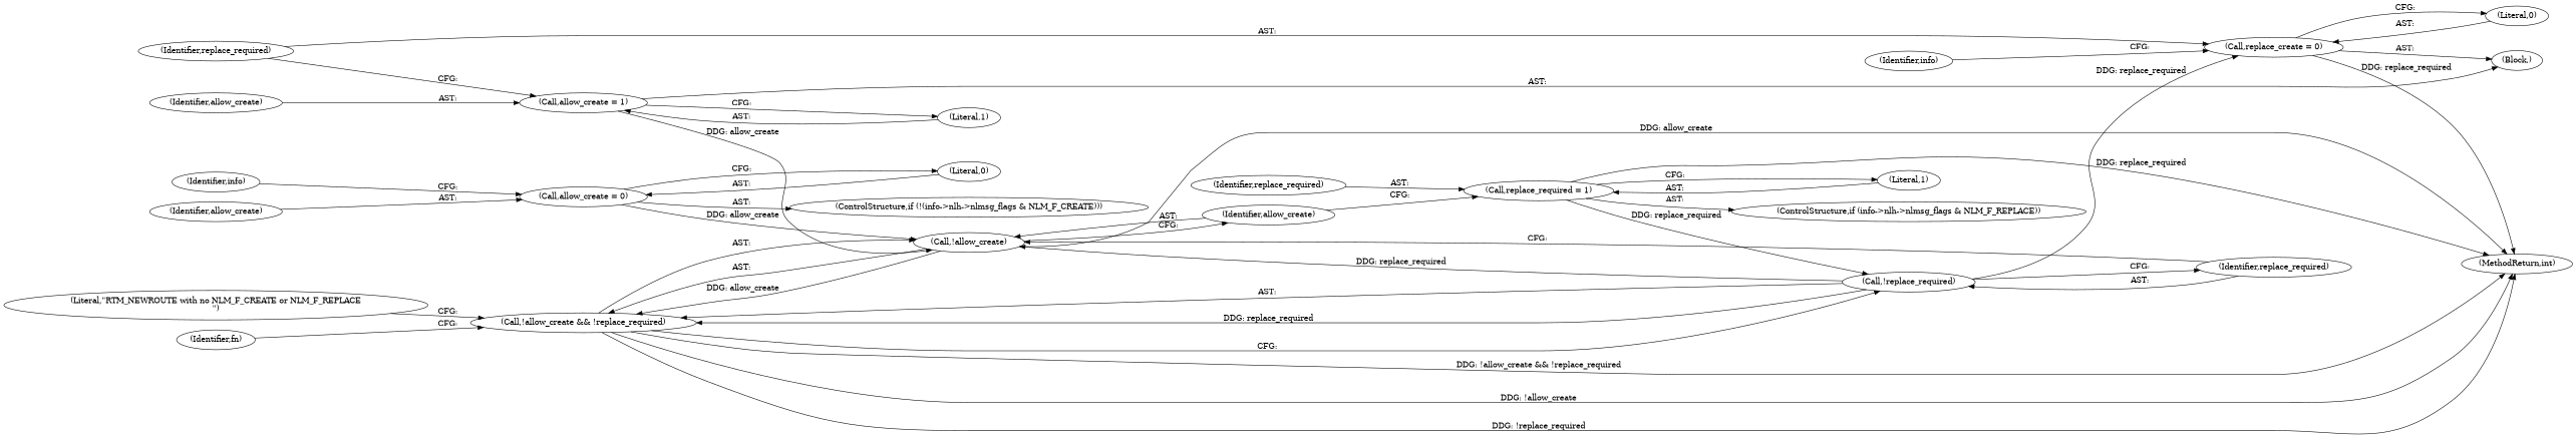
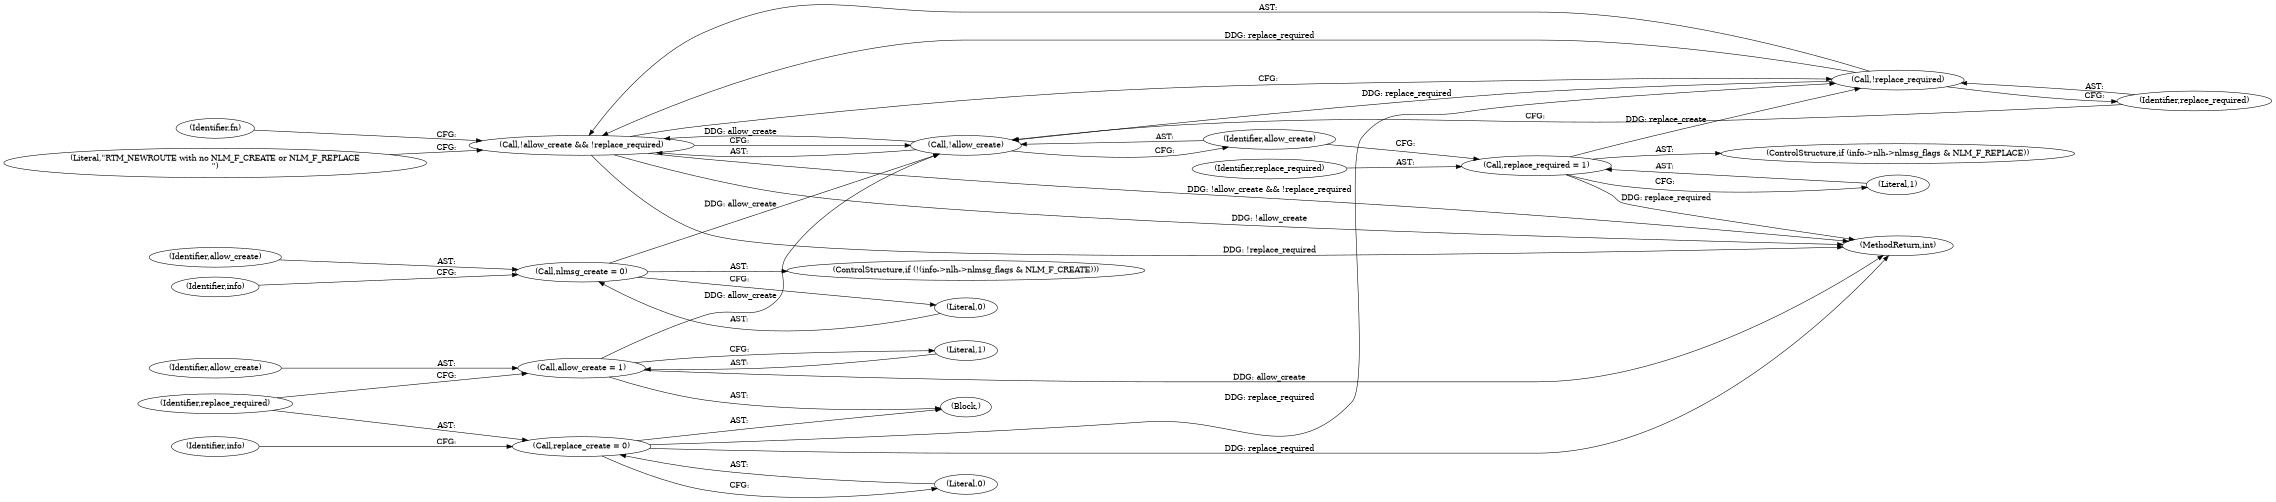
  digraph {
    rankdir=LR
    n1 [label="(Call,!allow_create && !replace_required)"]
    n2 [label="(Call,!allow_create)"]
    n3 [label="(Call,!replace_required)"]
    n4 [label="(MethodReturn,int)"]
    n5 [label="(Identifier,allow_create)"]
    n6 [label="(Identifier,replace_required)"]
    n7 [label="(Call,replace_required = 1)"]
-   n8 [label="(Call,allow_create = 0)"]
+   n8 [label="(Call,nlmsg_create = 0)"]
    n9 [label="(ControlStructure,if (!(info->nlh->nlmsg_flags & NLM_F_CREATE)))"]
    n10 [label="(Literal,0)"]
    n11 [label="(Call,allow_create = 1)"]
    n12 [label="(Literal,1)"]
    n13 [label="(Block,)"]
    n14 [label="(Call,replace_create = 0)"]
    n15 [label="(Literal,0)"]
    n16 [label="(ControlStructure,if (info->nlh->nlmsg_flags & NLM_F_REPLACE))"]
    n17 [label="(Literal,1)"]
    n18 [label="(Identifier,fn)"]
    n19 [label="(Identifier,replace_required)"]
    n20 [label="(Identifier,allow_create)"]
    n21 [label="(Identifier,info)"]
    n22 [label="(Identifier,info)"]
    n23 [label="(Literal,\"RTM_NEWROUTE with no NLM_F_CREATE or NLM_F_REPLACE\n\")"]
    n24 [label="(Identifier,replace_required)"]
    n25 [label="(Identifier,allow_create)"]
-   n1 -> n2 [label="AST: "]
+   n1 -> n2 [label="CFG: "]
    n1 -> n3 [label="CFG: "]
    n1 -> n4 [label="DDG: !allow_create && !replace_required"]
    n1 -> n4 [label="DDG: !allow_create"]
    n1 -> n4 [label="DDG: !replace_required"]
    n2 -> n1 [label="AST: "]
    n2 -> n1 [label="DDG: allow_create"]
-   n2 -> n4 [label="DDG: allow_create"]
+   n11 -> n4 [label="DDG: allow_create"]
    n2 -> n5 [label="CFG: "]
    n3 -> n1 [label="AST: "]
    n3 -> n1 [label="DDG: replace_required"]
    n3 -> n2 [label="DDG: replace_required"]
    n3 -> n6 [label="CFG: "]
    n5 -> n2 [label="AST: "]
    n5 -> n7 [label="CFG: "]
    n6 -> n2 [label="CFG: "]
    n6 -> n3 [label="AST: "]
-   n7 -> n3 [label="DDG: replace_required"]
+   n7 -> n3 [label="DDG: replace_create"]
    n7 -> n4 [label="DDG: replace_required"]
    n7 -> n16 [label="AST: "]
    n7 -> n17 [label="CFG: "]
    n8 -> n2 [label="DDG: allow_create"]
    n8 -> n9 [label="AST: "]
    n8 -> n10 [label="CFG: "]
    n10 -> n8 [label="AST: "]
    n11 -> n2 [label="DDG: allow_create"]
    n11 -> n12 [label="CFG: "]
    n11 -> n13 [label="AST: "]
    n12 -> n11 [label="AST: "]
-   n3 -> n14 [label="DDG: replace_required"]
+   n14 -> n3 [label="DDG: replace_required"]
    n14 -> n4 [label="DDG: replace_required"]
    n14 -> n13 [label="AST: "]
    n14 -> n15 [label="CFG: "]
    n15 -> n14 [label="AST: "]
    n17 -> n7 [label="AST: "]
    n18 -> n1 [label="CFG: "]
    n19 -> n11 [label="CFG: "]
    n19 -> n14 [label="AST: "]
    n20 -> n8 [label="AST: "]
    n21 -> n8 [label="CFG: "]
    n22 -> n14 [label="CFG: "]
    n23 -> n1 [label="CFG: "]
    n24 -> n7 [label="AST: "]
    n25 -> n11 [label="AST: "]
  }
